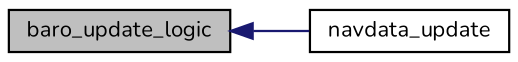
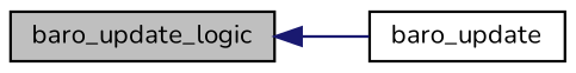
  digraph {
    rankdir=LR
    fontname=Nunito
    node [color=black fontname=Nunito fontsize=10 shape=record style=filled]
    n1 [fillcolor=grey75 fontcolor=black height=0.2 label=baro_update_logic width=0.4]
-   n2 [fillcolor=white height=0.2 label=navdata_update width=0.4]
+   n2 [fillcolor=white height=0.2 label=baro_update width=0.4]
    n1 -> n2 [color=midnightblue dir=back fontname=Nunito fontsize=10 labelfontname=FreeSans labelfontsize=10 style=solid]
  }
